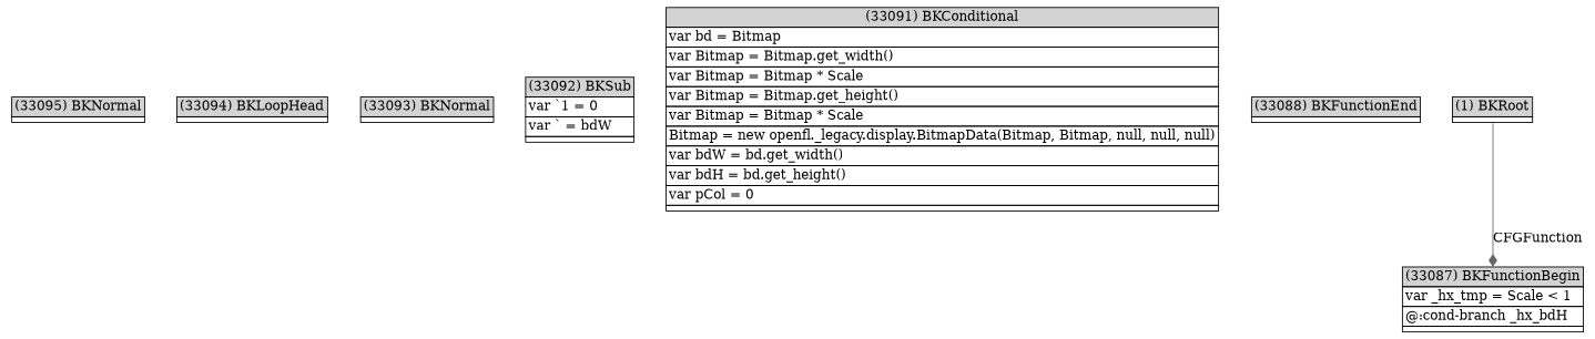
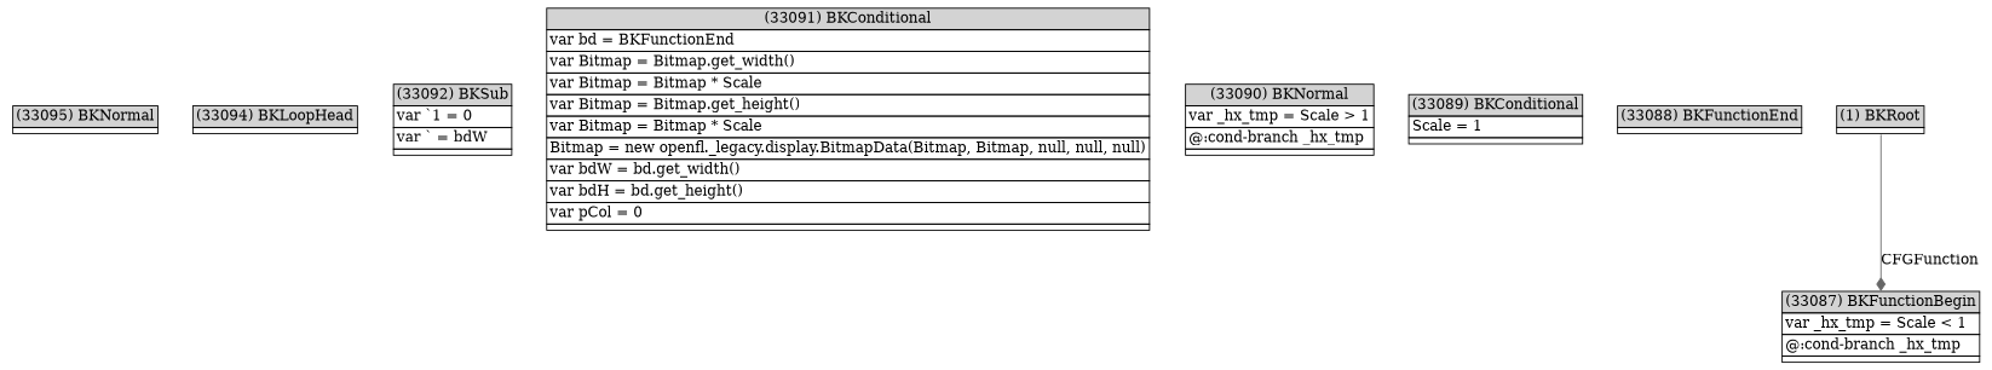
  digraph {
    node [shape=plaintext]
    n1 [label=<<table BORDER="0" CELLBORDER="1" CELLSPACING="0"> 	<tr><td port="in" bgcolor="lightgray">(33095) BKNormal</td></tr> 	<tr><td port="out"></td></tr> </table>>]
    n2 [label=<<table BORDER="0" CELLBORDER="1" CELLSPACING="0"> 	<tr><td port="in" bgcolor="lightgray">(33094) BKLoopHead</td></tr> 	<tr><td port="out"></td></tr> </table>>]
-   n3 [label=<<table BORDER="0" CELLBORDER="1" CELLSPACING="0"> 	<tr><td port="in" bgcolor="lightgray">(33093) BKNormal</td></tr> 	<tr><td port="out"></td></tr> </table>>]
    n4 [label=<<table BORDER="0" CELLBORDER="1" CELLSPACING="0"> 	<tr><td port="in" bgcolor="lightgray">(33092) BKSub</td></tr> 	<tr><td port="e0" align="left">var `1 = 0</td></tr> 	<tr><td port="e1" align="left">var ` = bdW</td></tr> 	<tr><td port="out"></td></tr> </table>>]
-   n5 [label=<<table BORDER="0" CELLBORDER="1" CELLSPACING="0"> 	<tr><td port="in" bgcolor="lightgray">(33091) BKConditional</td></tr> 	<tr><td port="e0" align="left">var bd = Bitmap</td></tr> 	<tr><td port="e1" align="left">var Bitmap = Bitmap.get_width()</td></tr> 	<tr><td port="e2" align="left">var Bitmap = Bitmap * Scale</td></tr> 	<tr><td port="e3" align="left">var Bitmap = Bitmap.get_height()</td></tr> 	<tr><td port="e4" align="left">var Bitmap = Bitmap * Scale</td></tr> 	<tr><td port="e5" align="left">Bitmap = new openfl._legacy.display.BitmapData(Bitmap, Bitmap, null, null, null)</td></tr> 	<tr><td port="e6" align="left">var bdW = bd.get_width()</td></tr> 	<tr><td port="e7" align="left">var bdH = bd.get_height()</td></tr> 	<tr><td port="e8" align="left">var pCol = 0</td></tr> 	<tr><td port="out"></td></tr> </table>>]
+   n5 [label=<<table BORDER="0" CELLBORDER="1" CELLSPACING="0"> 	<tr><td port="in" bgcolor="lightgray">(33091) BKConditional</td></tr> 	<tr><td port="e0" align="left">var bd = BKFunctionEnd</td></tr> 	<tr><td port="e1" align="left">var Bitmap = Bitmap.get_width()</td></tr> 	<tr><td port="e2" align="left">var Bitmap = Bitmap * Scale</td></tr> 	<tr><td port="e3" align="left">var Bitmap = Bitmap.get_height()</td></tr> 	<tr><td port="e4" align="left">var Bitmap = Bitmap * Scale</td></tr> 	<tr><td port="e5" align="left">Bitmap = new openfl._legacy.display.BitmapData(Bitmap, Bitmap, null, null, null)</td></tr> 	<tr><td port="e6" align="left">var bdW = bd.get_width()</td></tr> 	<tr><td port="e7" align="left">var bdH = bd.get_height()</td></tr> 	<tr><td port="e8" align="left">var pCol = 0</td></tr> 	<tr><td port="out"></td></tr> </table>>]
+   n6 [label=<<table BORDER="0" CELLBORDER="1" CELLSPACING="0"> 	<tr><td port="in" bgcolor="lightgray">(33090) BKNormal</td></tr> 	<tr><td port="e0" align="left">var _hx_tmp = Scale &gt; 1</td></tr> 	<tr><td port="e1" align="left">@:cond-branch _hx_tmp</td></tr> 	<tr><td port="out"></td></tr> </table>>]
+   n7 [label=<<table BORDER="0" CELLBORDER="1" CELLSPACING="0"> 	<tr><td port="in" bgcolor="lightgray">(33089) BKConditional</td></tr> 	<tr><td port="e0" align="left">Scale = 1</td></tr> 	<tr><td port="out"></td></tr> </table>>]
    n8 [label=<<table BORDER="0" CELLBORDER="1" CELLSPACING="0"> 	<tr><td port="in" bgcolor="lightgray">(33088) BKFunctionEnd</td></tr> 	<tr><td port="out"></td></tr> </table>>]
-   n9 [label=<<table BORDER="0" CELLBORDER="1" CELLSPACING="0"> 	<tr><td port="in" bgcolor="lightgray">(33087) BKFunctionBegin</td></tr> 	<tr><td port="e0" align="left">var _hx_tmp = Scale &lt; 1</td></tr> 	<tr><td port="e1" align="left">@:cond-branch _hx_bdH</td></tr> 	<tr><td port="out"></td></tr> </table>>]
+   n9 [label=<<table BORDER="0" CELLBORDER="1" CELLSPACING="0"> 	<tr><td port="in" bgcolor="lightgray">(33087) BKFunctionBegin</td></tr> 	<tr><td port="e0" align="left">var _hx_tmp = Scale &lt; 1</td></tr> 	<tr><td port="e1" align="left">@:cond-branch _hx_tmp</td></tr> 	<tr><td port="out"></td></tr> </table>>]
    n10 [label=<<table BORDER="0" CELLBORDER="1" CELLSPACING="0"> 	<tr><td port="in" bgcolor="lightgray">(1) BKRoot</td></tr> 	<tr><td port="out"></td></tr> </table>>]
    n10 -> n9 [headport=in label=CFGFunction tailport=out color=gray40 style=solid arrowhead=diamond]
  }
